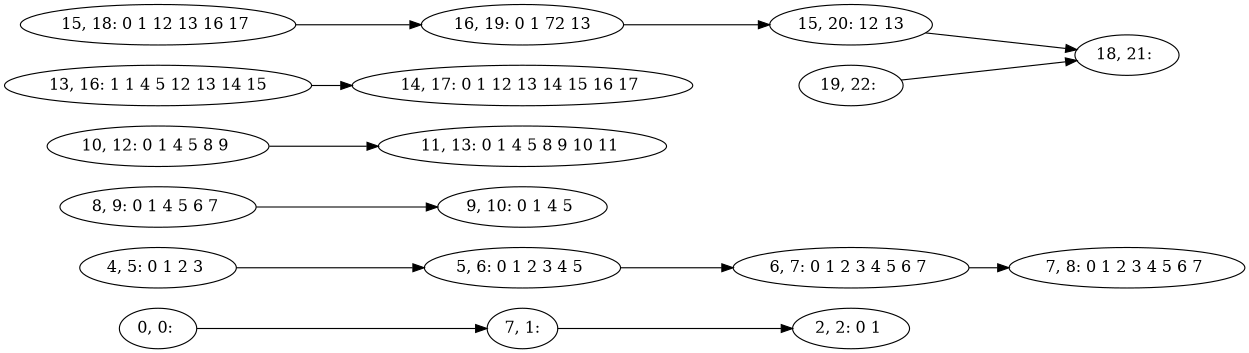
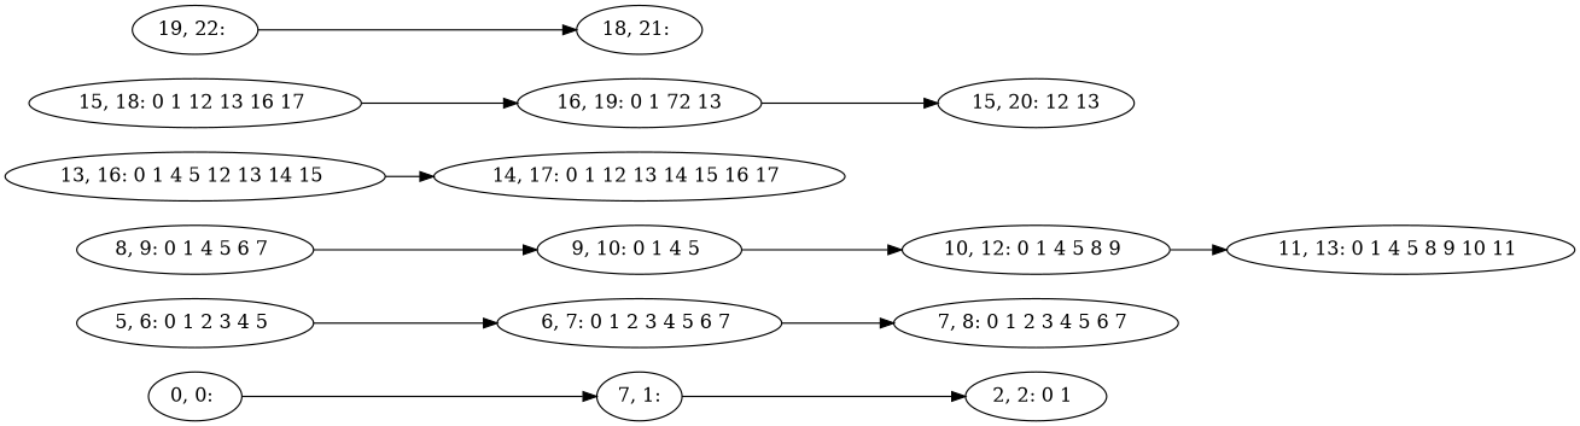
  digraph {
    rankdir=LR
    n1 [label="0, 0: "]
    n2 [label="7, 1:"]
    n3 [label="2, 2: 0 1 "]
-   n4 [label="4, 5: 0 1 2 3 "]
    n5 [label="5, 6: 0 1 2 3 4 5 "]
    n6 [label="6, 7: 0 1 2 3 4 5 6 7 "]
    n7 [label="7, 8: 0 1 2 3 4 5 6 7 "]
    n8 [label="8, 9: 0 1 4 5 6 7 "]
    n9 [label="9, 10: 0 1 4 5 "]
    n10 [label="10, 12: 0 1 4 5 8 9 "]
    n11 [label="11, 13: 0 1 4 5 8 9 10 11 "]
-   n12 [label="13, 16: 1 1 4 5 12 13 14 15"]
+   n12 [label="13, 16: 0 1 4 5 12 13 14 15 "]
    n13 [label="14, 17: 0 1 12 13 14 15 16 17 "]
    n14 [label="15, 18: 0 1 12 13 16 17 "]
    n15 [label="16, 19: 0 1 72 13"]
    n16 [label="15, 20: 12 13"]
    n17 [label="18, 21: "]
    n18 [label="19, 22: "]
    n1 -> n2
    n2 -> n3
-   n4 -> n5
    n5 -> n6
    n6 -> n7
    n8 -> n9
+   n9 -> n10
    n10 -> n11
    n12 -> n13
    n14 -> n15
    n15 -> n16
-   n16 -> n17
    n18 -> n17
  }
